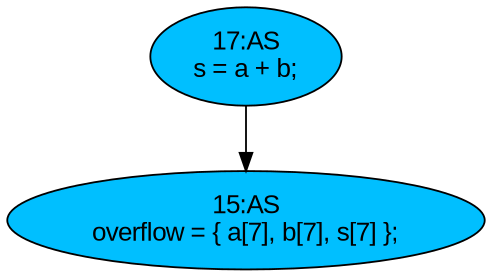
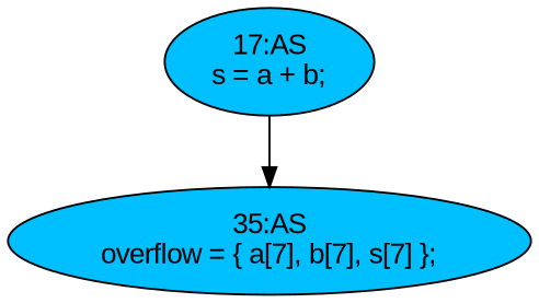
  strict digraph {
    fontname="Liberation Sans"
    node [fillcolor=deepskyblue statements="[]" style=filled typ=Assign fontname="Liberation Sans"]
-   n1 [ast="<pyverilog.vparser.ast.Assign object at 0x7fbde7ea4d50>" def_var="['overflow']" label="15:AS\noverflow = { a[7], b[7], s[7] };" use_var="['a', 'b', 's']"]
+   n1 [ast="<pyverilog.vparser.ast.Assign object at 0x7fbde7ea4d50>" def_var="['overflow']" label="35:AS\noverflow = { a[7], b[7], s[7] };" use_var="['a', 'b', 's']"]
    n2 [ast="<pyverilog.vparser.ast.Assign object at 0x7fbde7e4eed0>" def_var="['s']" label="17:AS\ns = a + b;" use_var="['a', 'b']"]
    n2 -> n1 [fontname="Liberation Sans"]
  }
